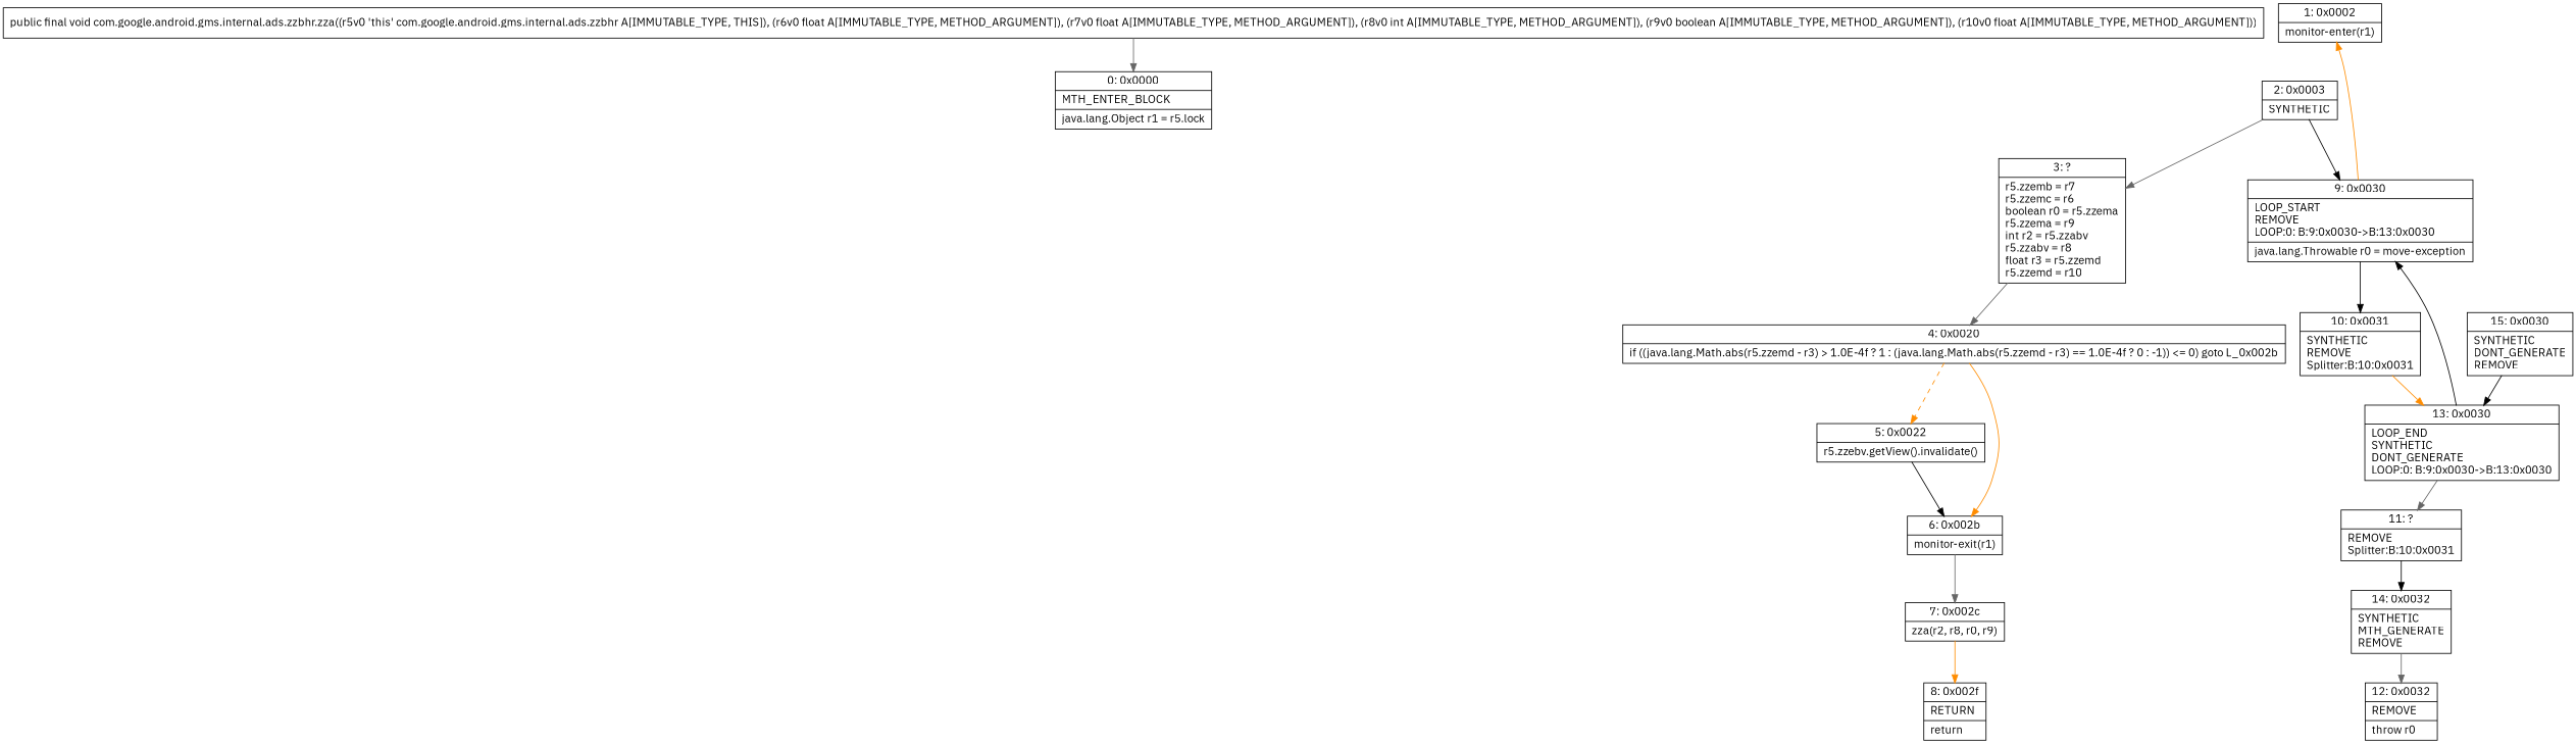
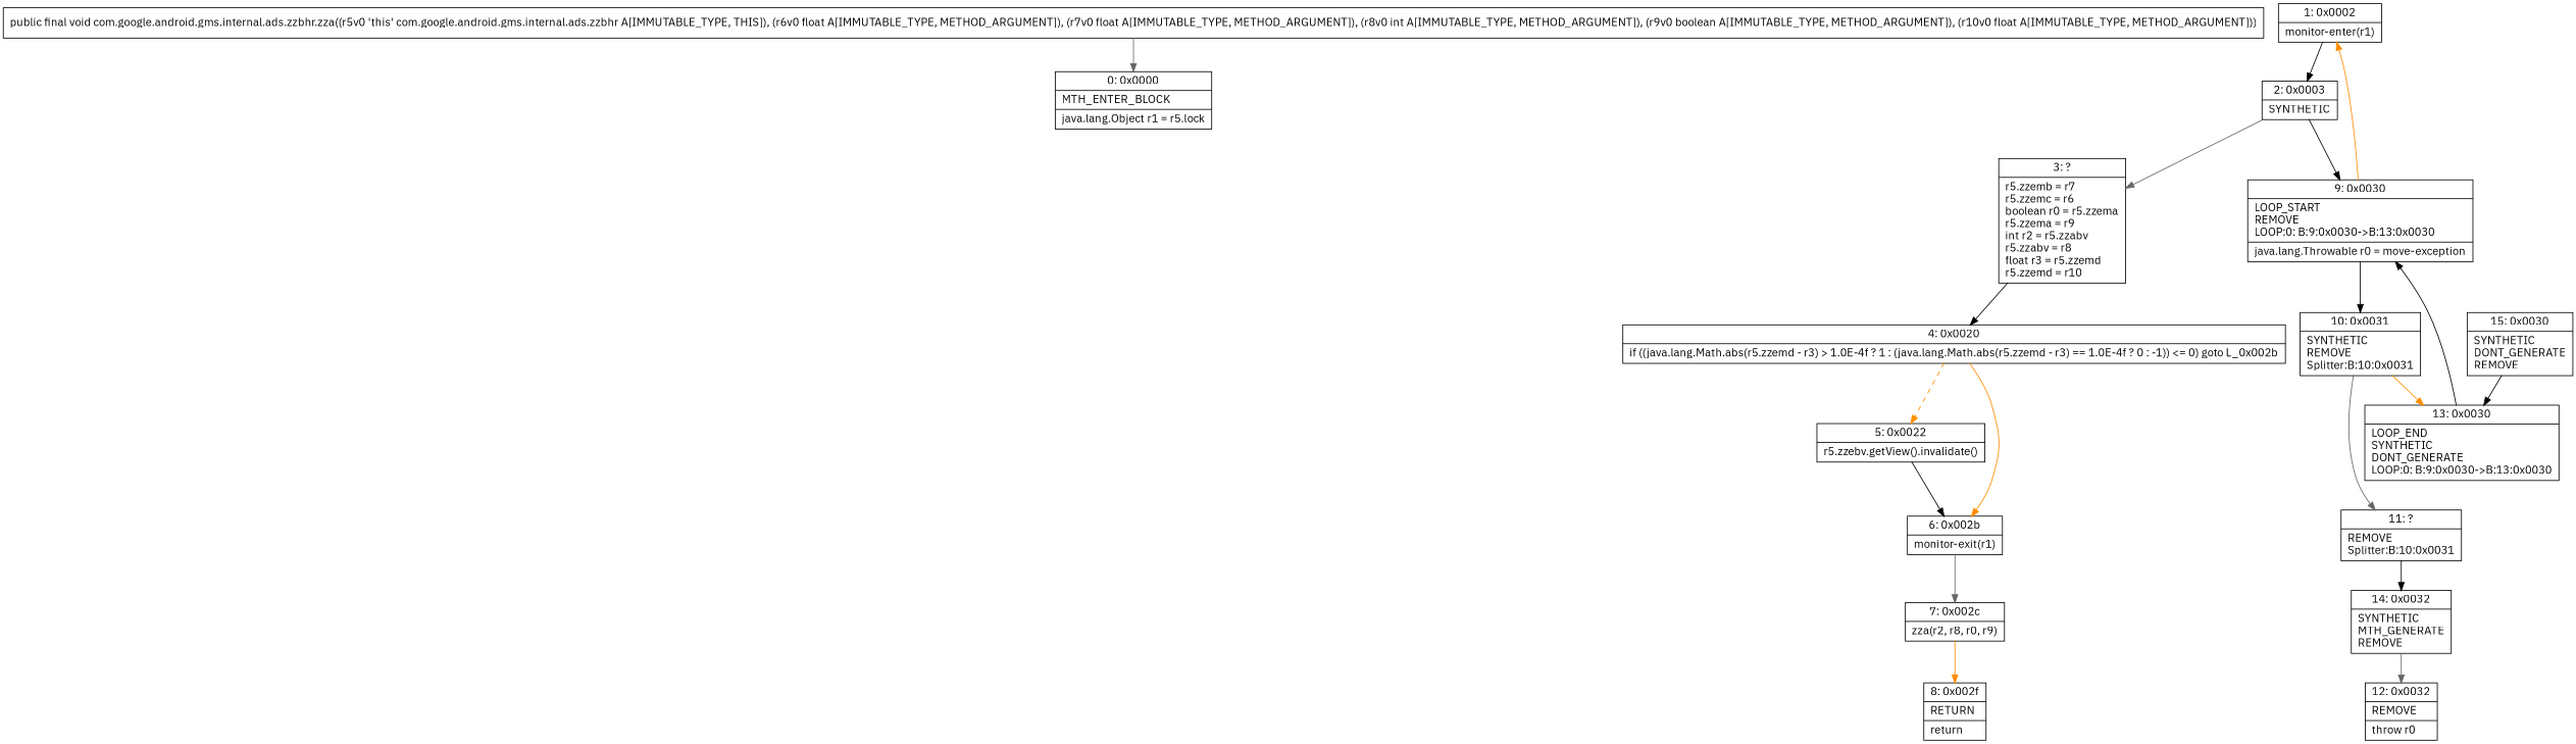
  digraph {
    fontname="IBM Plex Sans"
    node [fontname="IBM Plex Sans" shape=record]
    edge [color=black fontname="IBM Plex Sans"]
    n1 [label="{0\:\ 0x0000|MTH_ENTER_BLOCK\l|java.lang.Object r1 = r5.lock\l}"]
    n2 [label="{1\:\ 0x0002|monitor\-enter(r1)\l}"]
    n3 [label="{2\:\ 0x0003|SYNTHETIC\l}"]
    n4 [label="{3\:\ ?|r5.zzemb = r7\lr5.zzemc = r6\lboolean r0 = r5.zzema\lr5.zzema = r9\lint r2 = r5.zzabv\lr5.zzabv = r8\lfloat r3 = r5.zzemd\lr5.zzemd = r10\l}"]
    n5 [label="{9\:\ 0x0030|LOOP_START\lREMOVE\lLOOP:0: B:9:0x0030\-\>B:13:0x0030\l|java.lang.Throwable r0 = move\-exception\l}"]
    n6 [label="{4\:\ 0x0020|if ((java.lang.Math.abs(r5.zzemd \- r3) \> 1.0E\-4f ? 1 : (java.lang.Math.abs(r5.zzemd \- r3) == 1.0E\-4f ? 0 : \-1)) \<= 0) goto L_0x002b\l}"]
    n7 [label="{10\:\ 0x0031|SYNTHETIC\lREMOVE\lSplitter:B:10:0x0031\l}"]
    n8 [label="{5\:\ 0x0022|r5.zzebv.getView().invalidate()\l}"]
    n9 [label="{6\:\ 0x002b|monitor\-exit(r1)\l}"]
    n10 [label="{7\:\ 0x002c|zza(r2, r8, r0, r9)\l}"]
    n11 [label="{8\:\ 0x002f|RETURN\l|return\l}"]
    n12 [label="{11\:\ ?|REMOVE\lSplitter:B:10:0x0031\l}"]
    n13 [label="{13\:\ 0x0030|LOOP_END\lSYNTHETIC\lDONT_GENERATE\lLOOP:0: B:9:0x0030\-\>B:13:0x0030\l}"]
    n14 [label="{14\:\ 0x0032|SYNTHETIC\lMTH_GENERATE\lREMOVE\l}"]
    n15 [label="{12\:\ 0x0032|REMOVE\l|throw r0\l}"]
    n16 [label="{15\:\ 0x0030|SYNTHETIC\lDONT_GENERATE\lREMOVE\l}"]
    n17 [label="{public final void com.google.android.gms.internal.ads.zzbhr.zza((r5v0 'this' com.google.android.gms.internal.ads.zzbhr A[IMMUTABLE_TYPE, THIS]), (r6v0 float A[IMMUTABLE_TYPE, METHOD_ARGUMENT]), (r7v0 float A[IMMUTABLE_TYPE, METHOD_ARGUMENT]), (r8v0 int A[IMMUTABLE_TYPE, METHOD_ARGUMENT]), (r9v0 boolean A[IMMUTABLE_TYPE, METHOD_ARGUMENT]), (r10v0 float A[IMMUTABLE_TYPE, METHOD_ARGUMENT])) }"]
+   n2 -> n3
    n3 -> n4 [color=gray40]
    n3 -> n5
-   n4 -> n6 [color=gray40]
+   n4 -> n6
    n5 -> n2 [color=darkorange]
    n5 -> n7
    n6 -> n8 [color=darkorange style=dashed]
    n6 -> n9 [color=darkorange]
-   n13 -> n12 [color=gray40]
+   n7 -> n12 [color=gray40]
    n7 -> n13 [color=darkorange]
    n8 -> n9
    n9 -> n10 [color=gray40]
    n10 -> n11 [color=darkorange]
    n12 -> n14
    n13 -> n5
    n14 -> n15 [color=gray40]
    n16 -> n13
    n17 -> n1 [color=gray40]
  }
